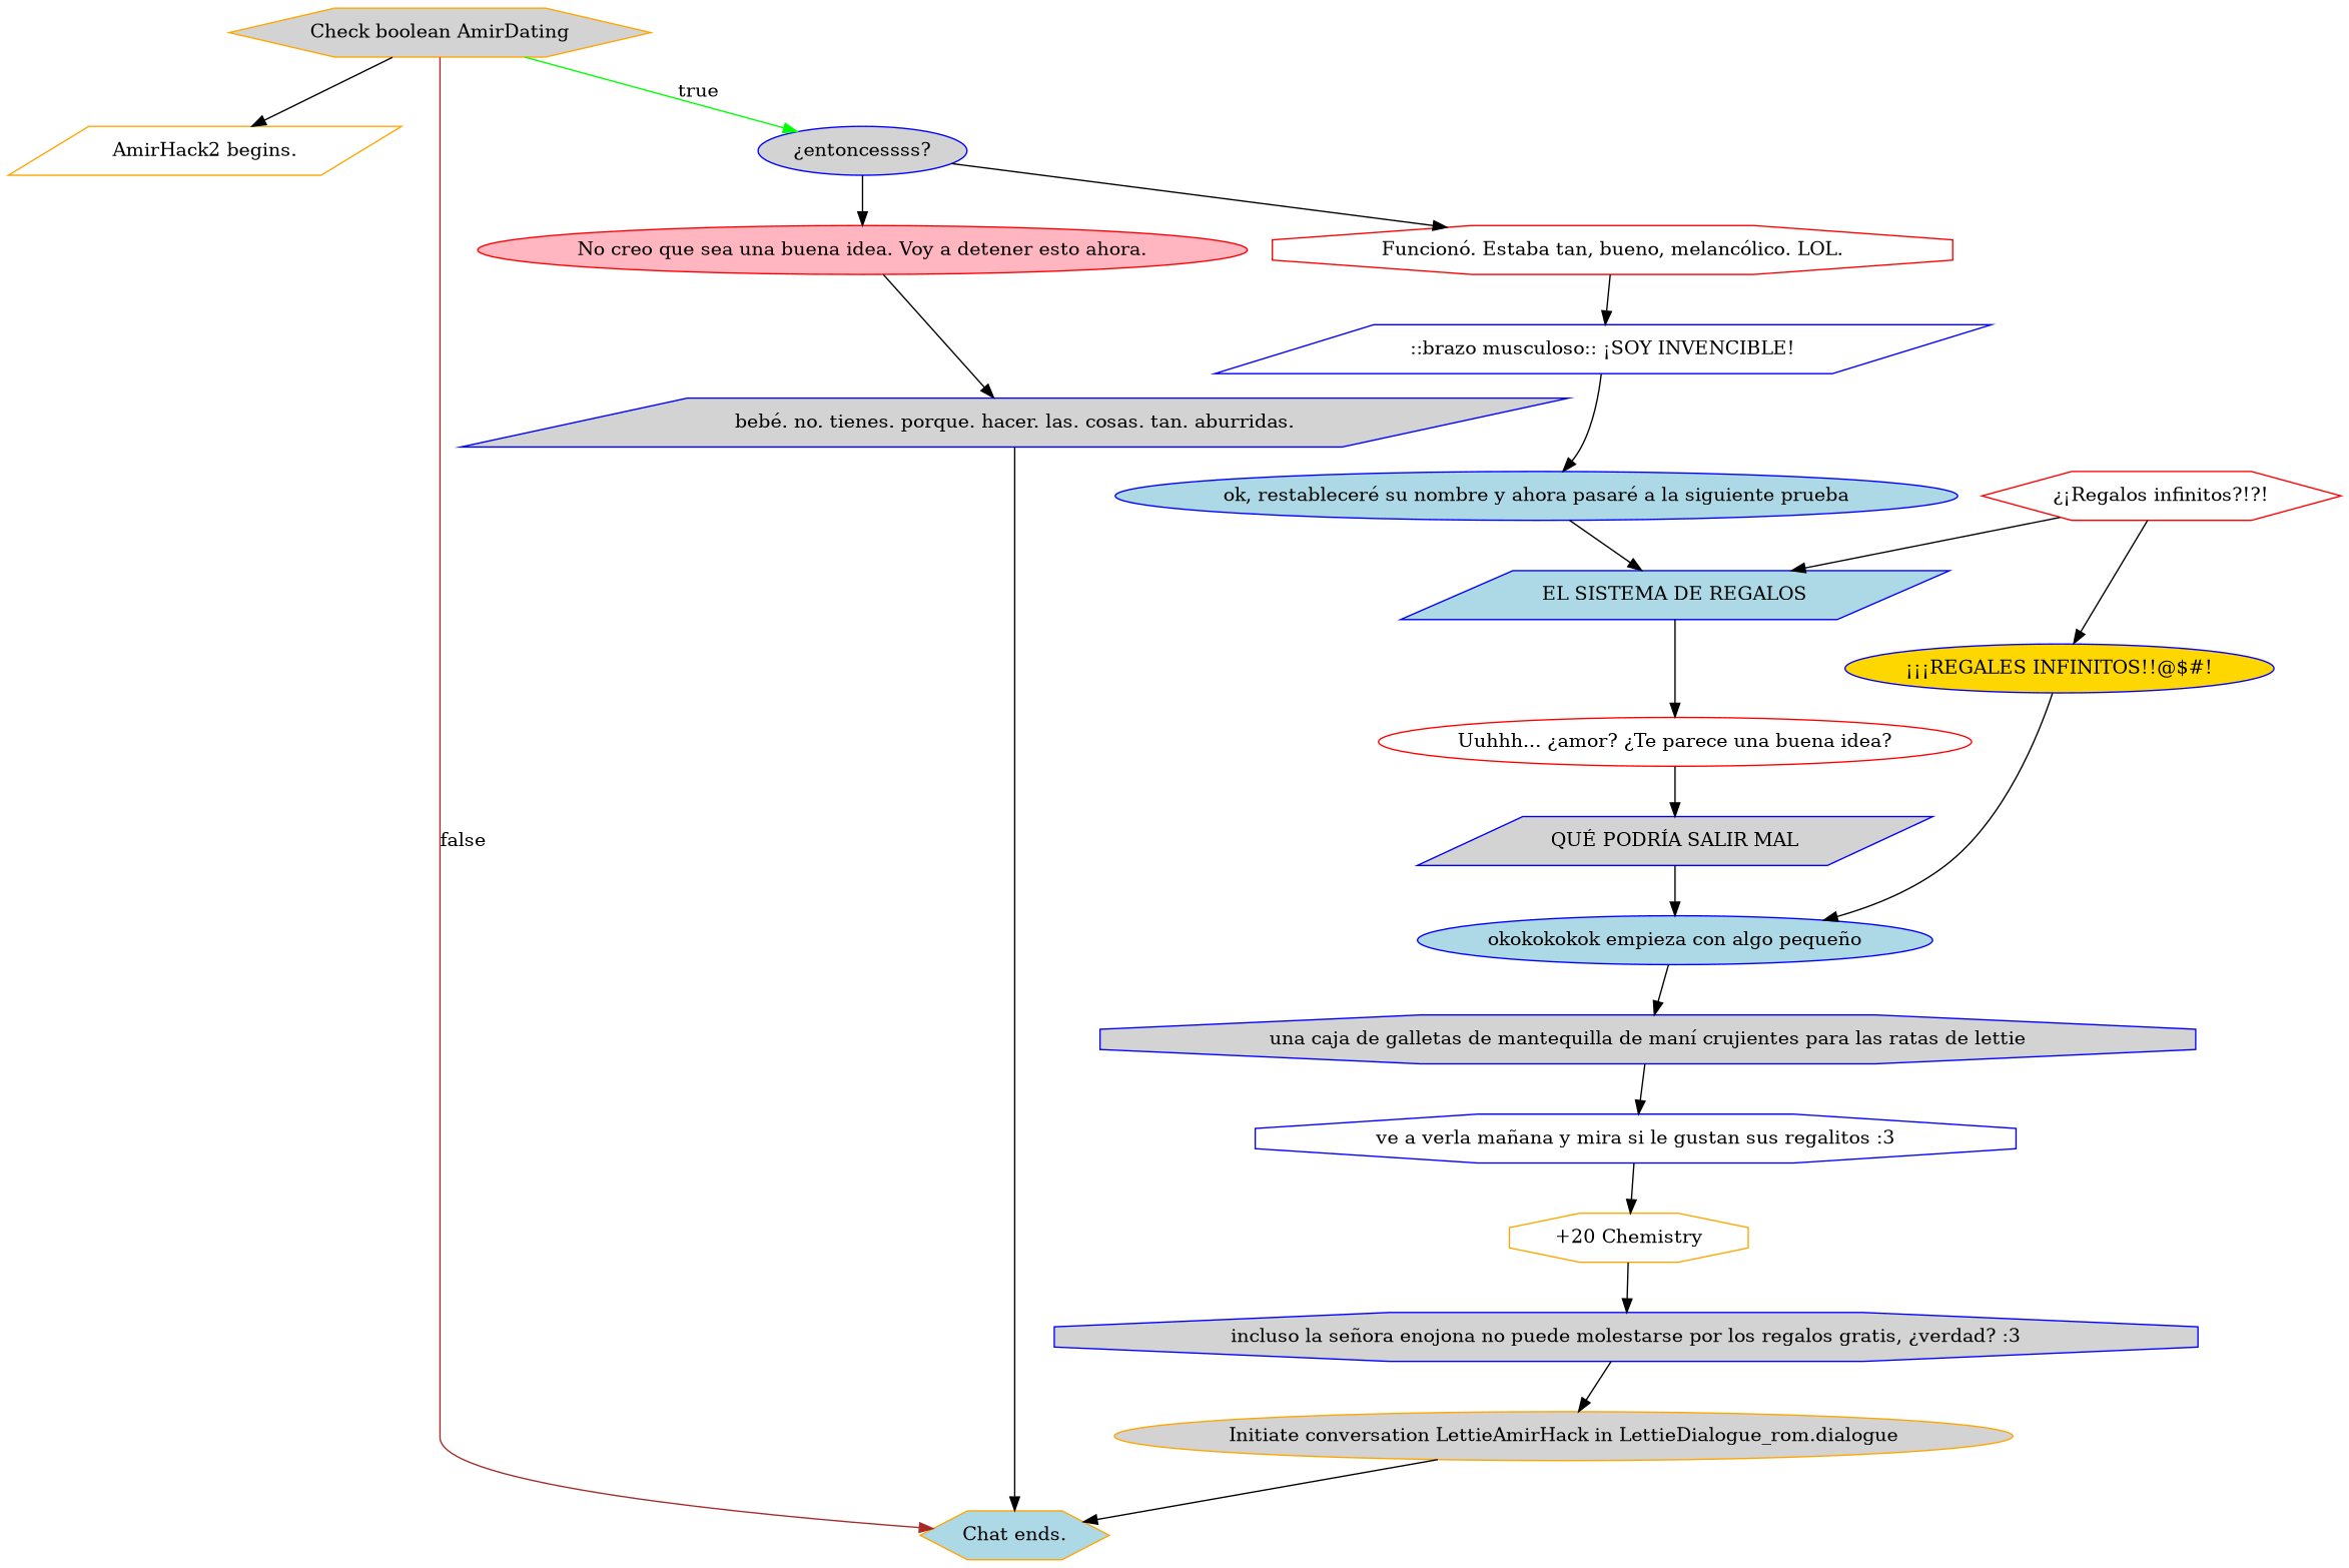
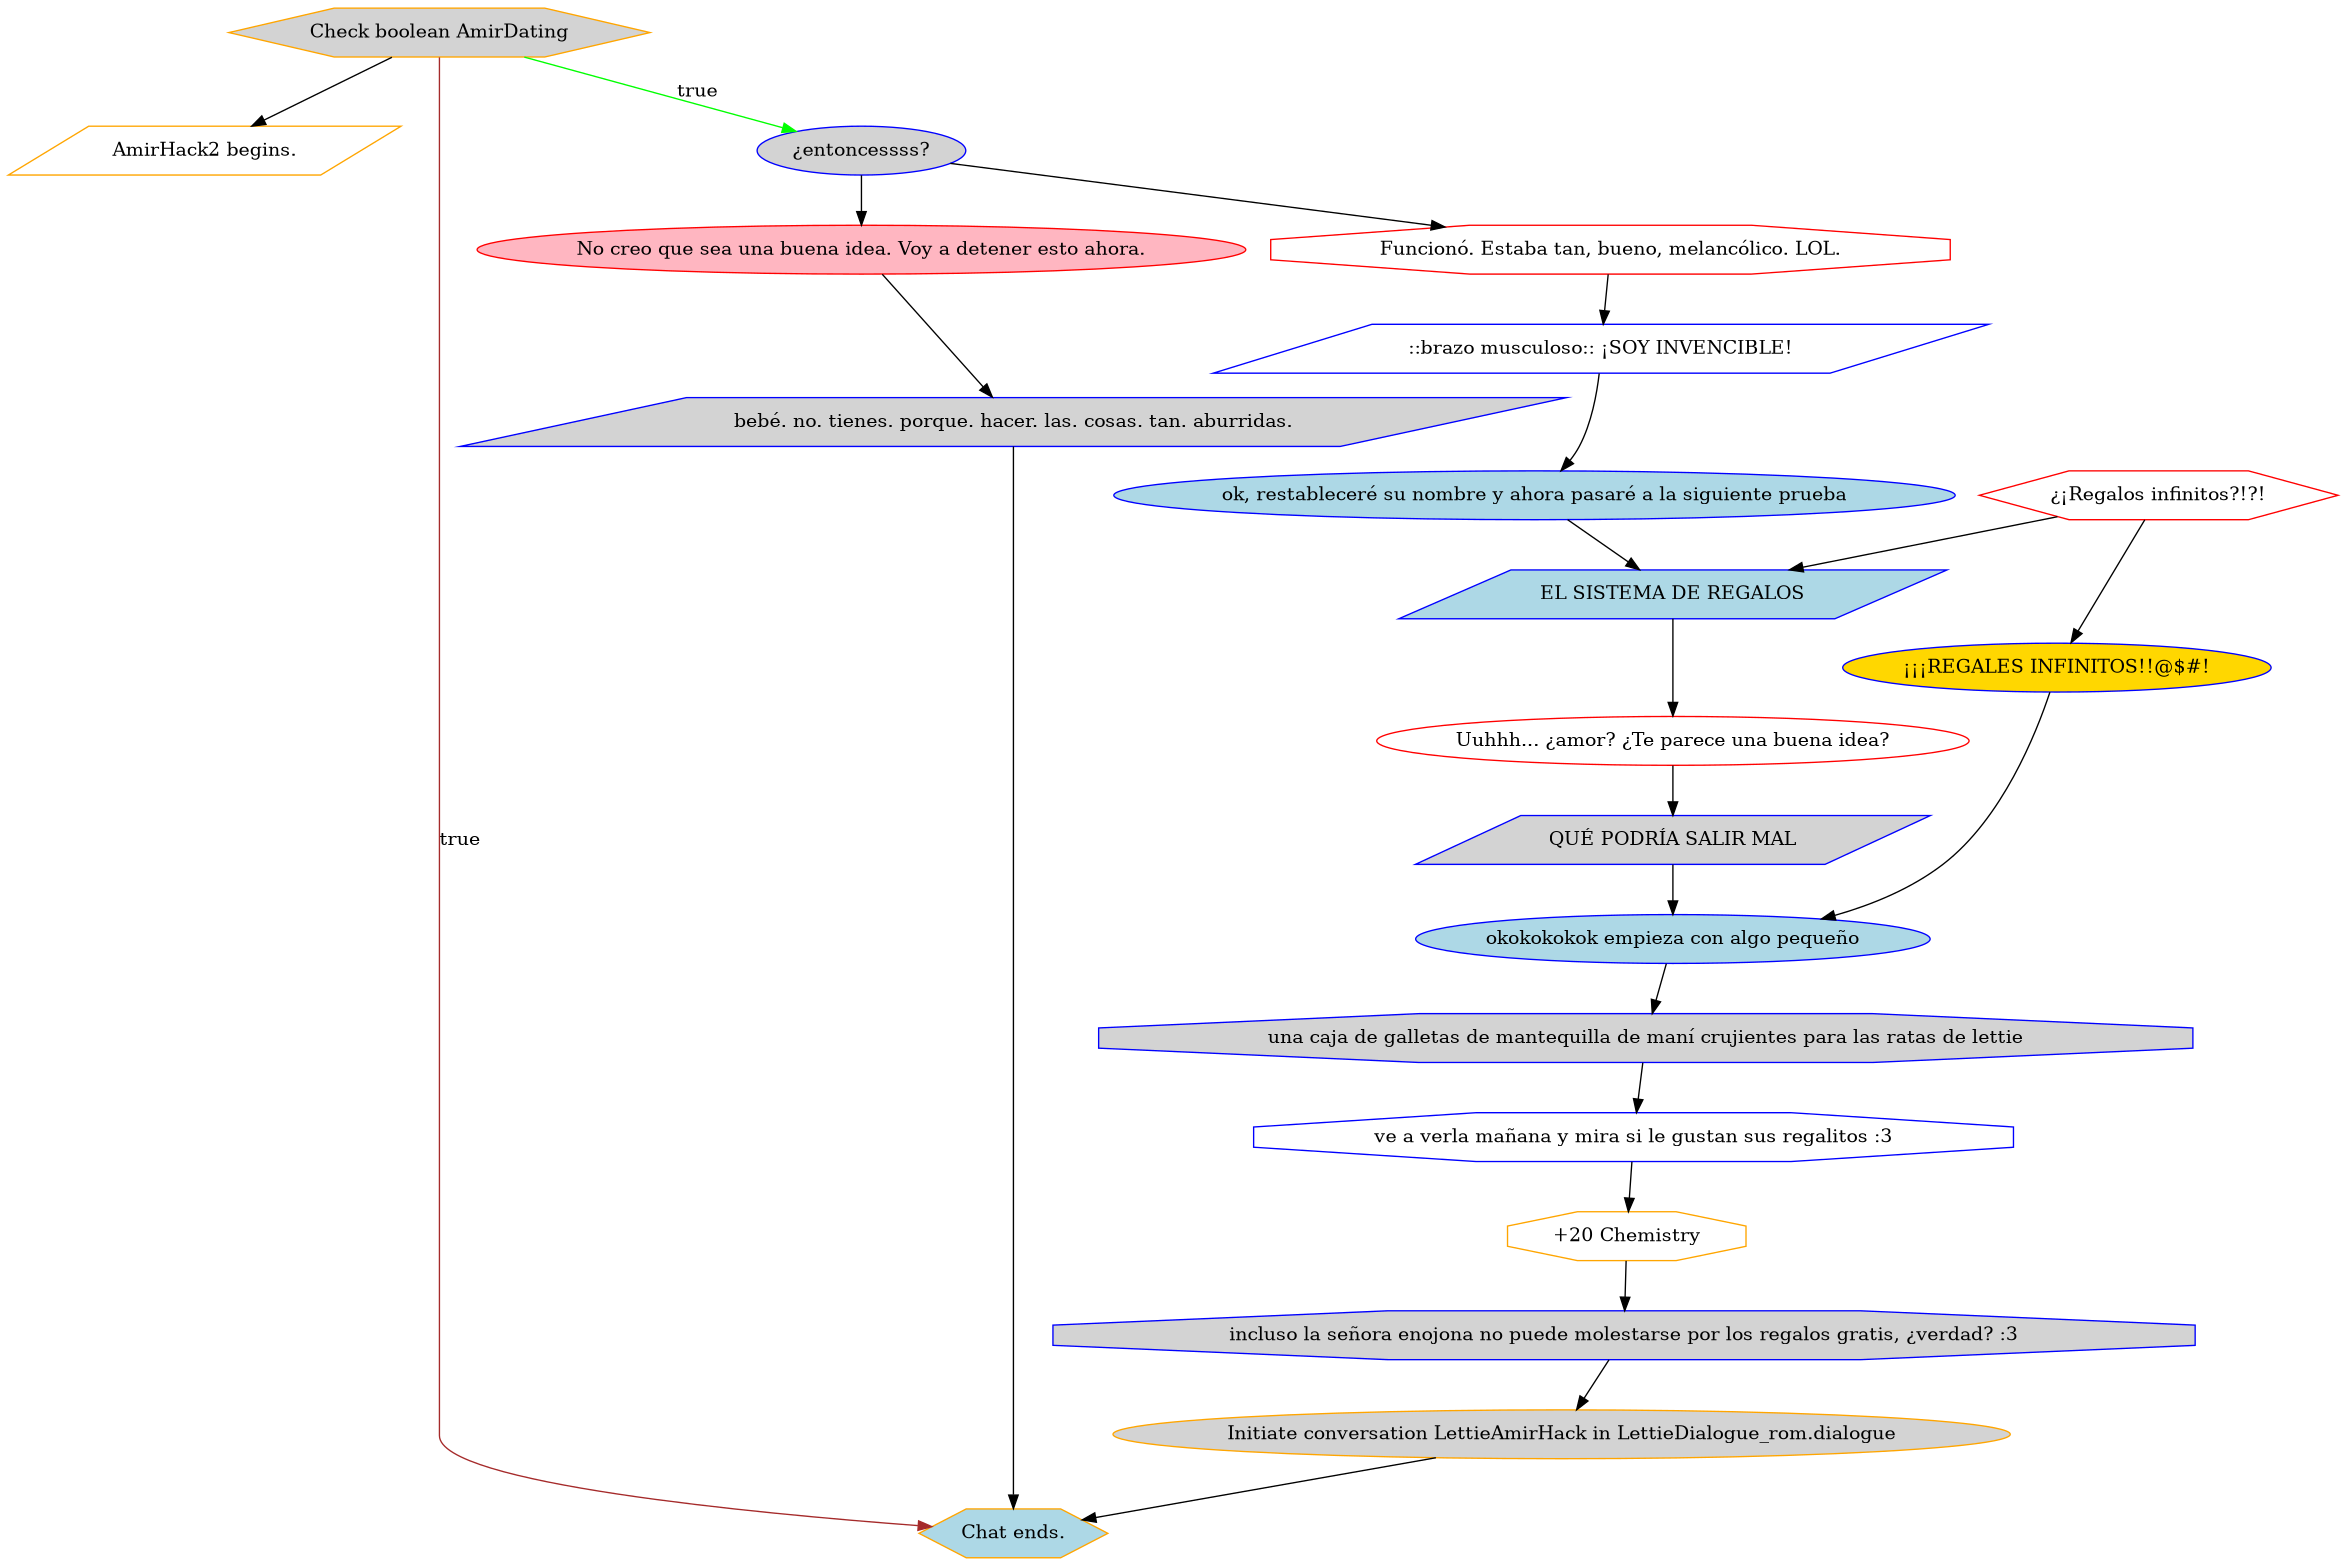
  digraph {
    node [color=blue fillcolor=white shape=ellipse style=filled]
    "AmirHack2 begins." [color=orange shape=parallelogram]
    n2 [color=orange fillcolor=lightgrey label="Check boolean AmirDating" shape=hexagon]
    n3 [fillcolor=lightgrey label="¿entoncessss?"]
    "Chat ends." [color=orange fillcolor=lightblue shape=hexagon]
    n5 [color=red label="Funcionó. Estaba tan, bueno, melancólico. LOL." shape=octagon]
    n6 [color=red fillcolor=lightpink label="No creo que sea una buena idea. Voy a detener esto ahora."]
    n7 [label="::brazo musculoso:: ¡SOY INVENCIBLE!" shape=parallelogram]
    n8 [fillcolor=lightgrey label="bebé. no. tienes. porque. hacer. las. cosas. tan. aburridas." shape=parallelogram]
    n9 [fillcolor=lightblue label="ok, restableceré su nombre y ahora pasaré a la siguiente prueba"]
    n10 [fillcolor=lightblue label="EL SISTEMA DE REGALOS" shape=parallelogram]
    n11 [color=red label="Uuhhh... ¿amor? ¿Te parece una buena idea?"]
    n12 [fillcolor=lightgrey label="QUÉ PODRÍA SALIR MAL" shape=parallelogram]
    n13 [color=red label="¿¡Regalos infinitos?!?!" shape=hexagon]
    n14 [fillcolor=gold label="¡¡¡REGALES INFINITOS!!@$#!"]
    n15 [fillcolor=lightblue label="okokokokok empieza con algo pequeño"]
    n16 [fillcolor=lightgrey label="una caja de galletas de mantequilla de maní crujientes para las ratas de lettie" shape=octagon]
    n17 [label="ve a verla mañana y mira si le gustan sus regalitos :3" shape=octagon]
    n18 [color=orange label="+20 Chemistry" shape=octagon]
    n19 [fillcolor=lightgrey label="incluso la señora enojona no puede molestarse por los regalos gratis, ¿verdad? :3" shape=octagon]
    n20 [color=orange fillcolor=lightgrey label="Initiate conversation LettieAmirHack in LettieDialogue_rom.dialogue"]
    n2 -> "AmirHack2 begins."
    n2 -> n3 [color=green label=true]
-   n2 -> "Chat ends." [color=brown label=false]
+   n2 -> "Chat ends." [color=brown label=true]
    n3 -> n5
    n3 -> n6
    n5 -> n7
    n6 -> n8
    n7 -> n9
    n8 -> "Chat ends."
    n9 -> n10
    n10 -> n11
    n11 -> n12
    n12 -> n15
    n13 -> n10
    n13 -> n14
    n14 -> n15
    n15 -> n16
    n16 -> n17
    n17 -> n18
    n18 -> n19
    n19 -> n20
    n20 -> "Chat ends."
  }
